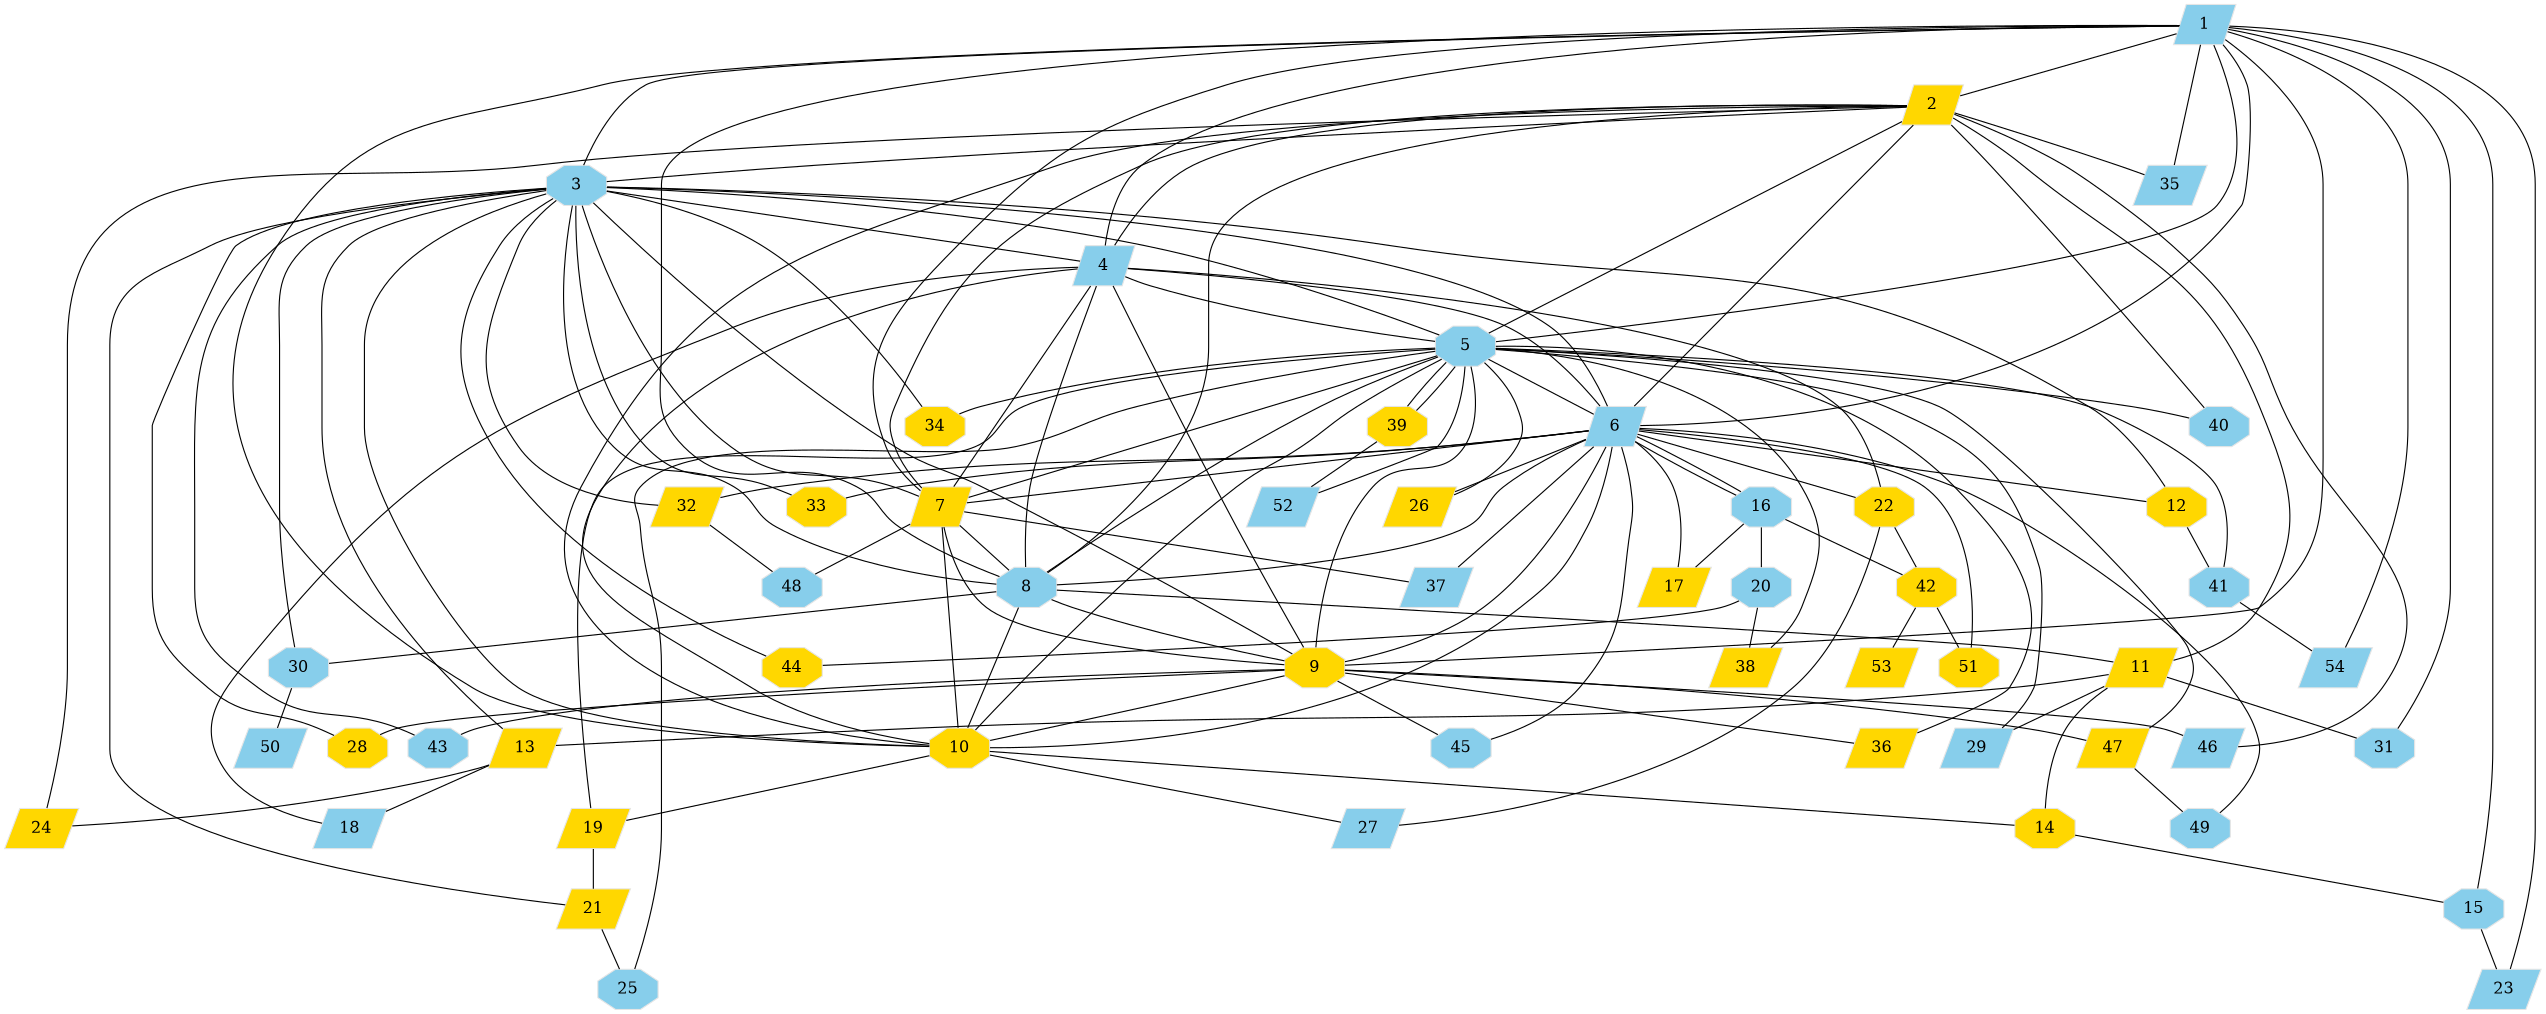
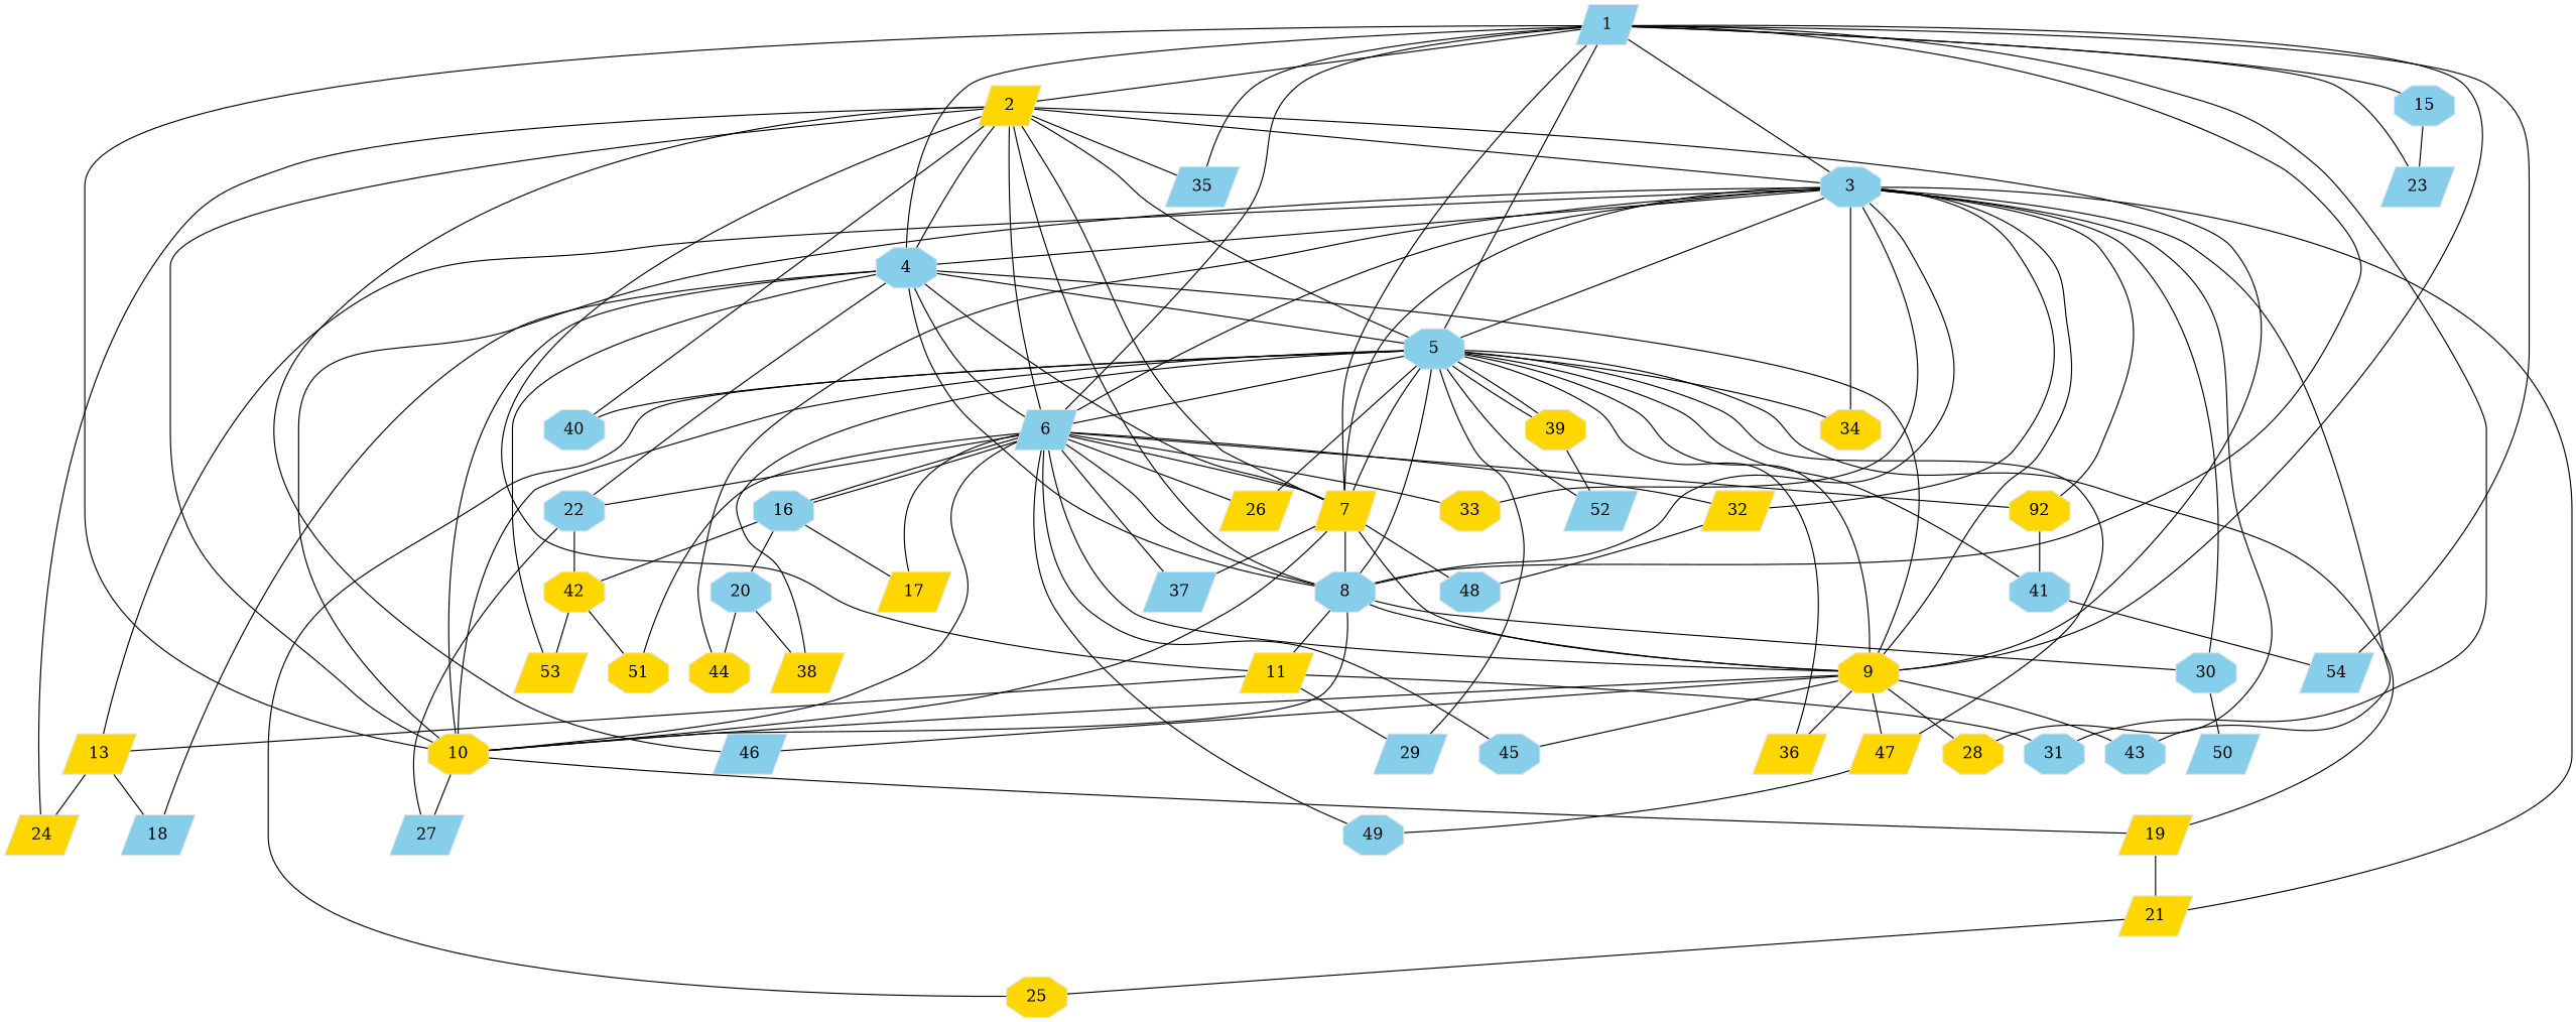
  graph {
    node [color=gray90 fillcolor=skyblue shape=parallelogram style=filled]
    2 [fillcolor=gold]
    1
    3 [shape=octagon]
-   4
+   4 [shape=octagon]
    5 [shape=octagon]
    6
    7 [fillcolor=gold]
    8 [shape=octagon]
    9 [fillcolor=gold shape=octagon]
    10 [fillcolor=gold shape=octagon]
    15 [shape=octagon]
    23
    31 [shape=octagon]
    35
    54
    11 [fillcolor=gold]
    24 [fillcolor=gold]
    40 [shape=octagon]
    46
-   12 [fillcolor=gold shape=octagon]
+   12 [fillcolor=gold shape=octagon label=92]
    13 [fillcolor=gold]
    21 [fillcolor=gold]
    28 [fillcolor=gold shape=octagon]
    30 [shape=octagon]
    32 [fillcolor=gold]
    33 [fillcolor=gold shape=octagon]
    34 [fillcolor=gold shape=octagon]
    43 [shape=octagon]
    44 [fillcolor=gold shape=octagon]
    18
-   22 [fillcolor=gold shape=octagon]
+   22 [shape=octagon]
    53 [fillcolor=gold]
    19 [fillcolor=gold]
-   25 [shape=octagon]
+   25 [fillcolor=gold shape=octagon]
    26 [fillcolor=gold]
    29
    36 [fillcolor=gold]
    38 [fillcolor=gold]
    39 [fillcolor=gold shape=octagon]
    41 [shape=octagon]
    47 [fillcolor=gold]
    52
    16 [shape=octagon]
    17 [fillcolor=gold]
    37
    45 [shape=octagon]
    49 [shape=octagon]
    51 [fillcolor=gold shape=octagon]
    48 [shape=octagon]
-   14 [fillcolor=gold shape=octagon]
    27
    50
    42 [fillcolor=gold shape=octagon]
    20 [shape=octagon]
    2 -- 3
    2 -- 4
    2 -- 5
    2 -- 6
    2 -- 7
    2 -- 8
+   2 -- 9
    2 -- 10
    2 -- 35
    2 -- 11
    2 -- 24
    2 -- 40
    2 -- 46
    1 -- 2
    1 -- 3
    1 -- 4
    1 -- 5
    1 -- 6
    1 -- 7
    1 -- 8
    1 -- 9
    1 -- 10
    1 -- 15
    1 -- 23
    1 -- 31
    1 -- 35
    1 -- 54
    3 -- 4
    3 -- 5
    3 -- 6
    3 -- 7
    3 -- 8
    3 -- 9
    3 -- 10
    3 -- 12
    3 -- 13
    3 -- 21
    3 -- 28
    3 -- 30
    3 -- 32
    3 -- 33
    3 -- 34
    3 -- 43
    3 -- 44
    4 -- 5
    4 -- 6
    4 -- 7
    4 -- 8
    4 -- 9
    4 -- 10
    4 -- 18
    4 -- 22
+   4 -- 53
    5 -- 6
    5 -- 7
    5 -- 8
    5 -- 9
    5 -- 10
    5 -- 40
    5 -- 34
    5 -- 19
    5 -- 25
    5 -- 26
    5 -- 29
    5 -- 36
    5 -- 38
    5 -- 39
    5 -- 39
    5 -- 41
    5 -- 47
    5 -- 52
    6 -- 7
    6 -- 8
    6 -- 9
    6 -- 10
    6 -- 12
    6 -- 32
    6 -- 33
    6 -- 22
    6 -- 26
    6 -- 16
    6 -- 16
    6 -- 17
    6 -- 37
    6 -- 45
    6 -- 49
    6 -- 51
    7 -- 8
    7 -- 9
    7 -- 10
    7 -- 37
    7 -- 48
    8 -- 9
    8 -- 10
    8 -- 11
    8 -- 30
    9 -- 10
    9 -- 46
    9 -- 28
    9 -- 43
    9 -- 36
    9 -- 47
    9 -- 45
    10 -- 19
-   10 -- 14
    10 -- 27
    15 -- 23
    11 -- 31
    11 -- 13
    11 -- 29
-   11 -- 14
    12 -- 41
    13 -- 24
    13 -- 18
    21 -- 25
    30 -- 50
    32 -- 48
    22 -- 27
    22 -- 42
    19 -- 21
    39 -- 52
    41 -- 54
    47 -- 49
    16 -- 17
    16 -- 42
    16 -- 20
-   14 -- 15
    42 -- 53
    42 -- 51
    20 -- 44
    20 -- 38
  }
